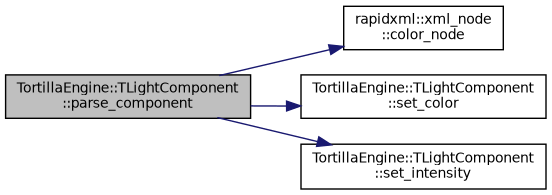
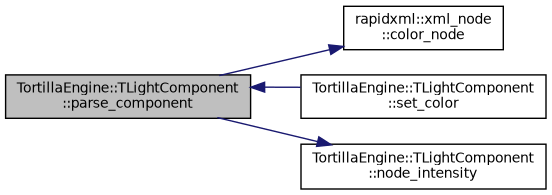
  digraph {
    rankdir=LR
    node [color=black fillcolor=white fontname=Helvetica fontsize=10 shape=record style=filled]
    edge [color=midnightblue fontname=Helvetica fontsize=10 labelfontname=Helvetica labelfontsize=10 style=solid]
    n1 [fillcolor=grey75 fontcolor=black height=0.2 label="TortillaEngine::TLightComponent\l::parse_component" width=0.4]
    n2 [height=0.2 label="rapidxml::xml_node\l::color_node" width=0.4]
    n3 [height=0.2 label="TortillaEngine::TLightComponent\l::set_color" width=0.4]
-   n4 [height=0.2 label="TortillaEngine::TLightComponent\l::set_intensity" width=0.4]
+   n4 [height=0.2 label="TortillaEngine::TLightComponent\l::node_intensity" width=0.4]
    n1 -> n2
-   n1 -> n3
+   n3 -> n1
    n1 -> n4
  }
